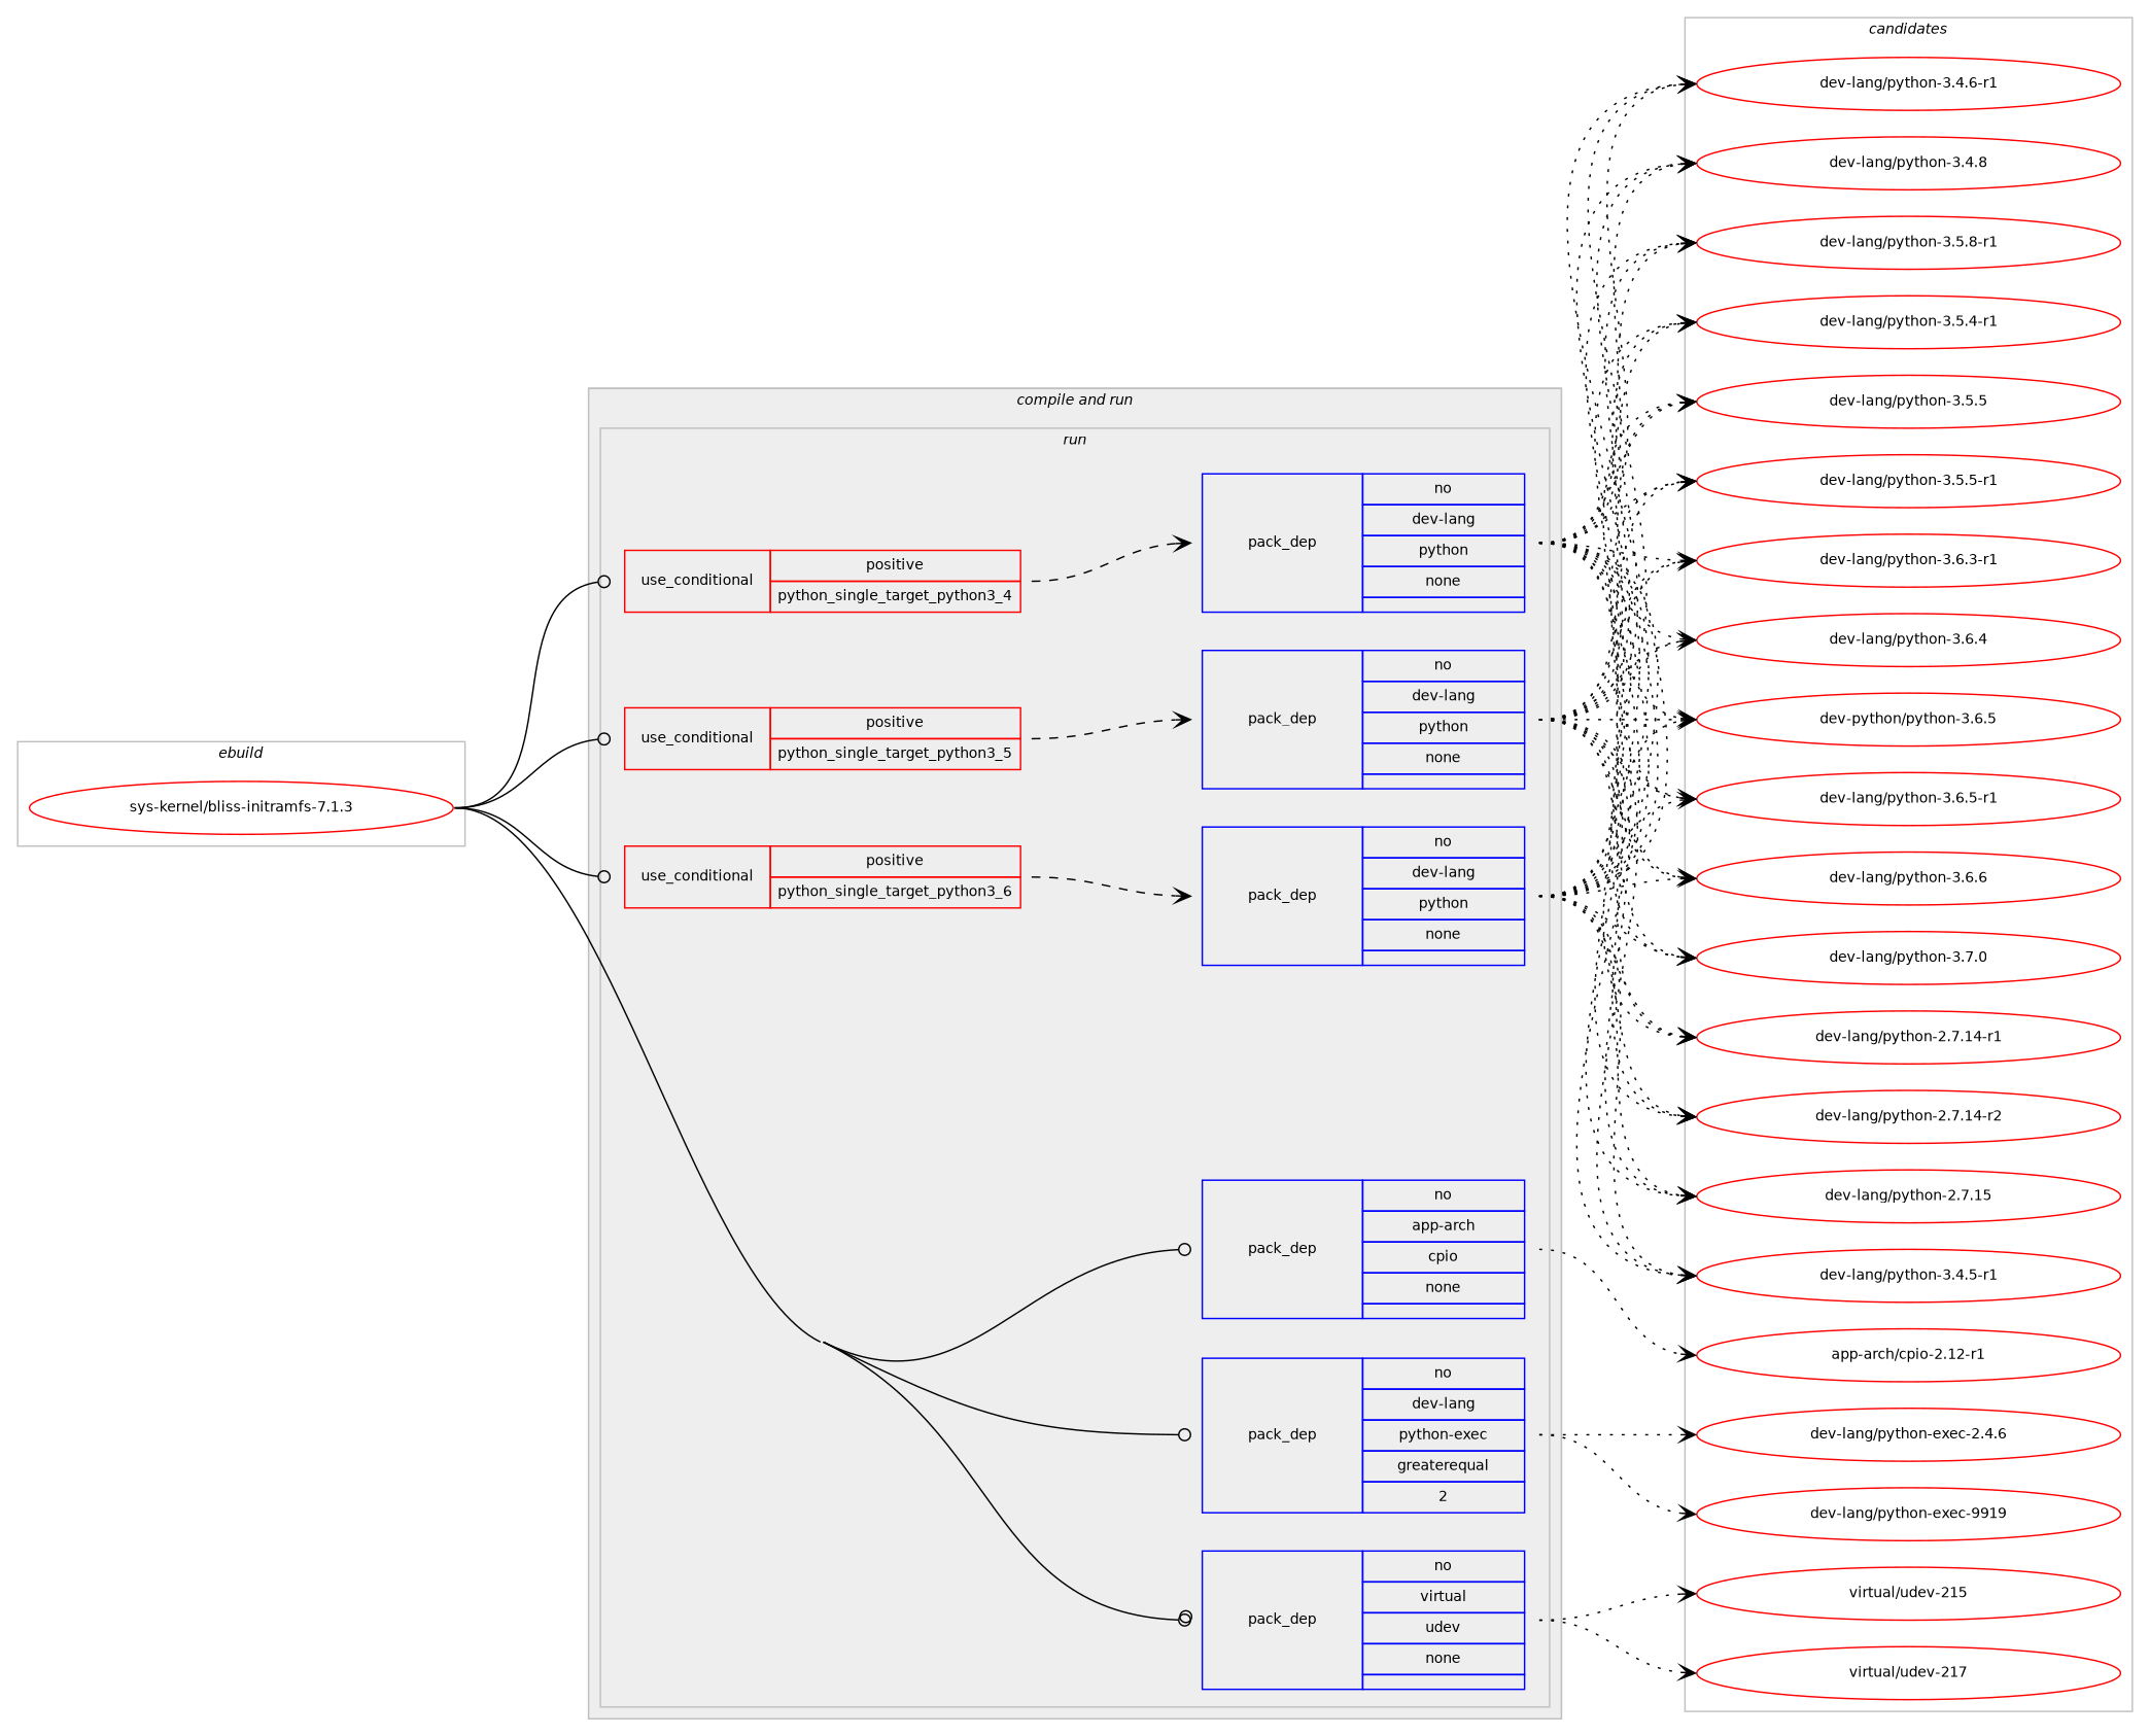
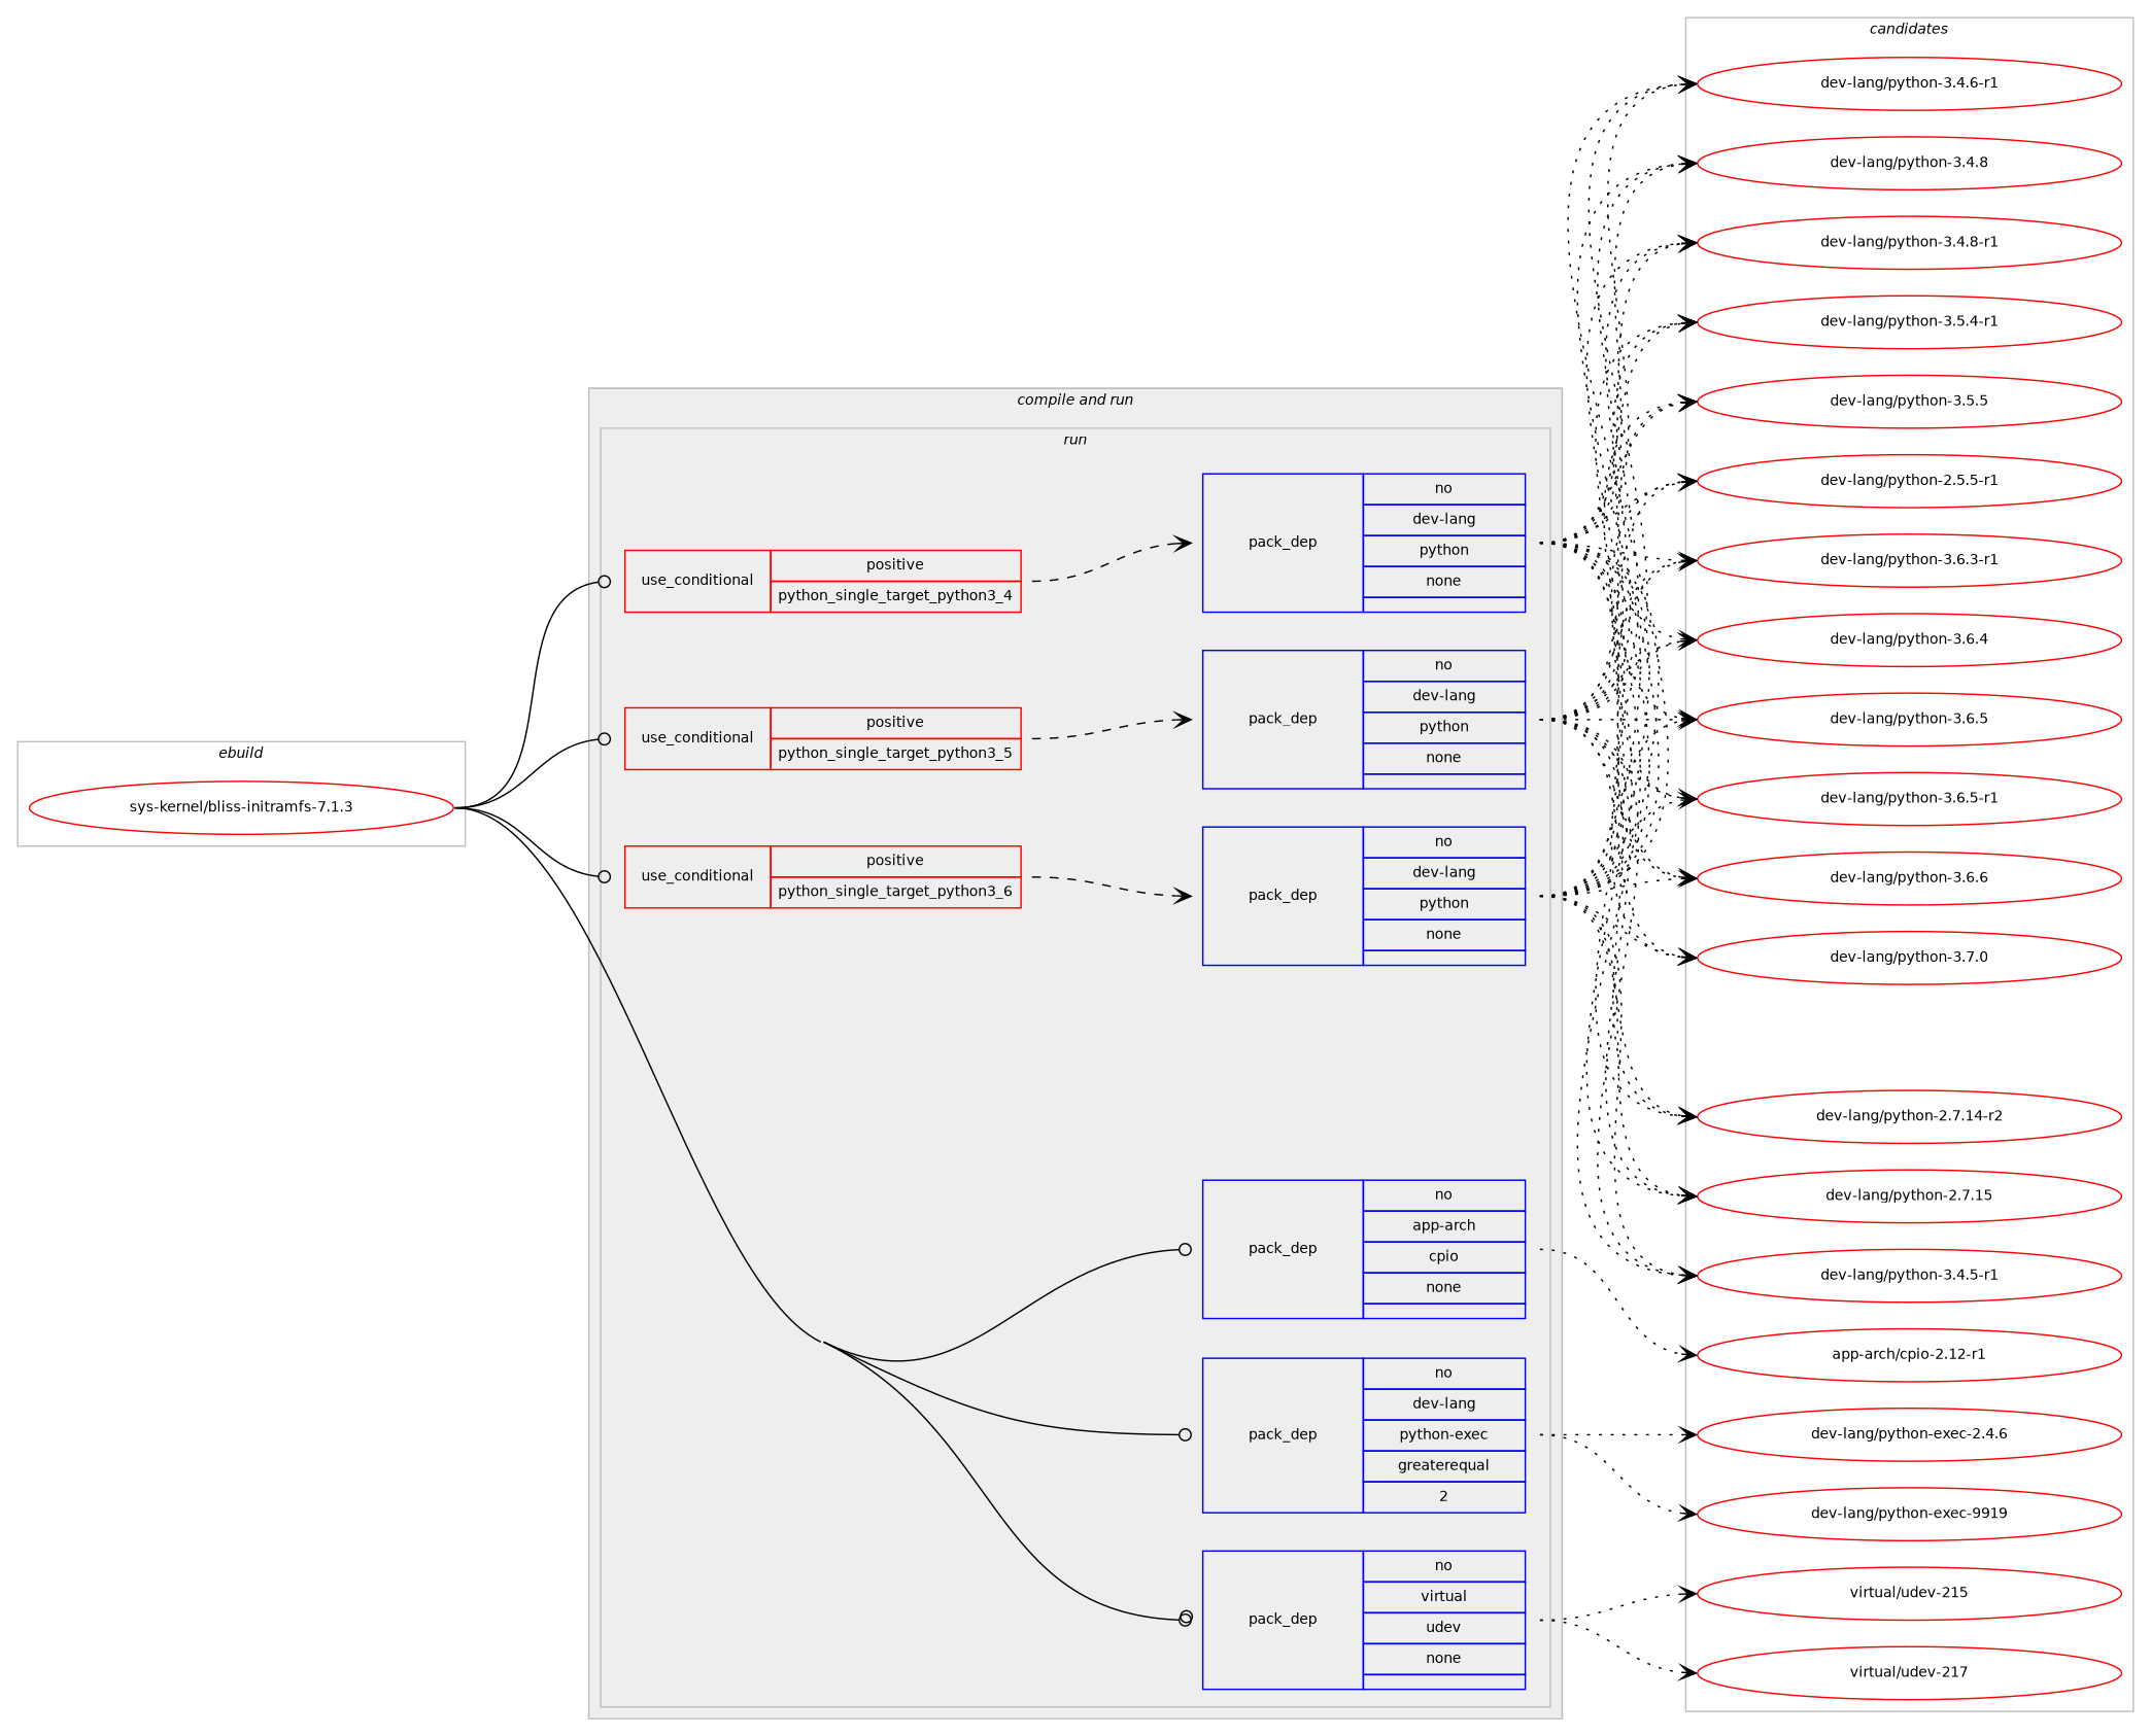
  digraph {
    compound=true
    concentrate=true
    fontname=Helvetica
    fontsize=10
    newrank=true
    rankdir=LR
    ranksep=1.5
    node [color=red fontname=Helvetica fontsize=10]
    edge [arrowhead=vee headport=w style=dotted tailport=e weight=100]
    n1 [label="sys-kernel/bliss-initramfs-7.1.3" width=4]
    n2 [color=blue label=<<TABLE BORDER="0" CELLBORDER="1" CELLSPACING="0" CELLPADDING="4" WIDTH="220"><TR><TD ROWSPAN="6" CELLPADDING="30">pack_dep</TD></TR><TR><TD WIDTH="110">no</TD></TR><TR><TD>dev-lang</TD></TR><TR><TD>python</TD></TR><TR><TD>none</TD></TR><TR><TD></TD></TR></TABLE>> shape=none]
    n3 [label=<<TABLE BORDER="0" CELLBORDER="1" CELLSPACING="0" CELLPADDING="4"><TR><TD ROWSPAN="3" CELLPADDING="10">use_conditional</TD></TR><TR><TD>positive</TD></TR><TR><TD>python_single_target_python3_4</TD></TR></TABLE>> shape=none]
    n4 [color=blue label=<<TABLE BORDER="0" CELLBORDER="1" CELLSPACING="0" CELLPADDING="4" WIDTH="220"><TR><TD ROWSPAN="6" CELLPADDING="30">pack_dep</TD></TR><TR><TD WIDTH="110">no</TD></TR><TR><TD>dev-lang</TD></TR><TR><TD>python</TD></TR><TR><TD>none</TD></TR><TR><TD></TD></TR></TABLE>> shape=none]
    n5 [label=<<TABLE BORDER="0" CELLBORDER="1" CELLSPACING="0" CELLPADDING="4"><TR><TD ROWSPAN="3" CELLPADDING="10">use_conditional</TD></TR><TR><TD>positive</TD></TR><TR><TD>python_single_target_python3_5</TD></TR></TABLE>> shape=none]
    n6 [color=blue label=<<TABLE BORDER="0" CELLBORDER="1" CELLSPACING="0" CELLPADDING="4" WIDTH="220"><TR><TD ROWSPAN="6" CELLPADDING="30">pack_dep</TD></TR><TR><TD WIDTH="110">no</TD></TR><TR><TD>dev-lang</TD></TR><TR><TD>python</TD></TR><TR><TD>none</TD></TR><TR><TD></TD></TR></TABLE>> shape=none]
    n7 [label=<<TABLE BORDER="0" CELLBORDER="1" CELLSPACING="0" CELLPADDING="4"><TR><TD ROWSPAN="3" CELLPADDING="10">use_conditional</TD></TR><TR><TD>positive</TD></TR><TR><TD>python_single_target_python3_6</TD></TR></TABLE>> shape=none]
    n8 [color=blue label=<<TABLE BORDER="0" CELLBORDER="1" CELLSPACING="0" CELLPADDING="4" WIDTH="220"><TR><TD ROWSPAN="6" CELLPADDING="30">pack_dep</TD></TR><TR><TD WIDTH="110">no</TD></TR><TR><TD>app-arch</TD></TR><TR><TD>cpio</TD></TR><TR><TD>none</TD></TR><TR><TD></TD></TR></TABLE>> shape=none]
    n9 [color=blue label=<<TABLE BORDER="0" CELLBORDER="1" CELLSPACING="0" CELLPADDING="4" WIDTH="220"><TR><TD ROWSPAN="6" CELLPADDING="30">pack_dep</TD></TR><TR><TD WIDTH="110">no</TD></TR><TR><TD>dev-lang</TD></TR><TR><TD>python-exec</TD></TR><TR><TD>greaterequal</TD></TR><TR><TD>2</TD></TR></TABLE>> shape=none]
    n10 [color=blue label=<<TABLE BORDER="0" CELLBORDER="1" CELLSPACING="0" CELLPADDING="4" WIDTH="220"><TR><TD ROWSPAN="6" CELLPADDING="30">pack_dep</TD></TR><TR><TD WIDTH="110">no</TD></TR><TR><TD>virtual</TD></TR><TR><TD>udev</TD></TR><TR><TD>none</TD></TR><TR><TD></TD></TR></TABLE>> shape=none]
-   n11 [label="dev-lang/python-2.7.14-r1" width=4]
    n12 [label="dev-lang/python-2.7.14-r2" width=4]
    n13 [label="dev-lang/python-2.7.15" width=4]
    n14 [label="dev-lang/python-3.4.5-r1" width=4]
    n15 [label="dev-lang/python-3.4.6-r1" width=4]
    n16 [label="dev-lang/python-3.4.8" width=4]
-   n17 [label="dev-lang/python-3.5.8-r1" width=4]
+   n17 [label="dev-lang/python-3.4.8-r1" width=4]
    n18 [label="dev-lang/python-3.5.4-r1" width=4]
    n19 [label="dev-lang/python-3.5.5" width=4]
-   n20 [label="dev-lang/python-3.5.5-r1" width=4]
+   n20 [label="dev-lang/python-2.5.5-r1" width=4]
    n21 [label="dev-lang/python-3.6.3-r1" width=4]
    n22 [label="dev-lang/python-3.6.4" width=4]
-   n23 [label="dev-python/python-3.6.5" width=4]
+   n23 [label="dev-lang/python-3.6.5" width=4]
    n24 [label="dev-lang/python-3.6.5-r1" width=4]
    n25 [label="dev-lang/python-3.6.6" width=4]
    n26 [label="dev-lang/python-3.7.0" width=4]
    n27 [label="app-arch/cpio-2.12-r1" width=4]
    n28 [label="dev-lang/python-exec-2.4.6" width=4]
    n29 [label="dev-lang/python-exec-9919" width=4]
    n30 [label="virtual/udev-215" width=4]
    n31 [label="virtual/udev-217" width=4]
    subgraph cluster_1 {
      color=gray
      label=<<i>ebuild</i>>
      rank=same
      n1
    }
    subgraph cluster_2 {
      color=gray
      label=<<i>dependencies</i>>
      subgraph cluster_3 {
        color=gray
        fillcolor="#eeeeee"
        label=<<i>compile</i>>
        style=filled
      }
      subgraph cluster_4 {
        color=gray
        fillcolor="#eeeeee"
        label=<<i>compile and run</i>>
        style=filled
      }
      subgraph cluster_5 {
        color=gray
        fillcolor="#eeeeee"
        label=<<i>run</i>>
        style=filled
        subgraph sub_6 {
          color=gray
          fillcolor="#eeeeee"
          label=<<i>run</i>>
          style=filled
          n3
          subgraph sub_7 {
            color=gray
            fillcolor="#eeeeee"
            label=<<i>run</i>>
            style=filled
            n2
          }
        }
        subgraph sub_8 {
          color=gray
          fillcolor="#eeeeee"
          label=<<i>run</i>>
          style=filled
          n5
          subgraph sub_9 {
            color=gray
            fillcolor="#eeeeee"
            label=<<i>run</i>>
            style=filled
            n4
          }
        }
        subgraph sub_10 {
          color=gray
          fillcolor="#eeeeee"
          label=<<i>run</i>>
          style=filled
          n7
          subgraph sub_11 {
            color=gray
            fillcolor="#eeeeee"
            label=<<i>run</i>>
            style=filled
            n6
          }
        }
        subgraph sub_12 {
          color=gray
          fillcolor="#eeeeee"
          label=<<i>run</i>>
          style=filled
          n8
        }
        subgraph sub_13 {
          color=gray
          fillcolor="#eeeeee"
          label=<<i>run</i>>
          style=filled
          n9
        }
        subgraph sub_14 {
          color=gray
          fillcolor="#eeeeee"
          label=<<i>run</i>>
          style=filled
          n10
        }
      }
    }
    subgraph cluster_15 {
      color=gray
      label=<<i>candidates</i>>
      rank=same
      subgraph sub_16 {
        color=black
        label=<<i>candidates</i>>
        nodesep=1
        rank=same
-       n11
        n12
        n13
        n14
        n15
        n16
        n17
        n18
        n19
        n20
        n21
        n22
        n23
        n24
        n25
        n26
      }
      subgraph sub_17 {
        color=black
        label=<<i>candidates</i>>
        nodesep=1
        rank=same
-       n11
        n12
        n13
        n14
        n15
        n16
        n17
        n18
        n19
        n20
        n21
        n22
        n23
        n24
        n25
        n26
      }
      subgraph sub_18 {
        color=black
        label=<<i>candidates</i>>
        nodesep=1
        rank=same
-       n11
        n12
        n13
        n14
        n15
        n16
        n17
        n18
        n19
        n20
        n21
        n22
        n23
        n24
        n25
        n26
      }
      subgraph sub_19 {
        color=black
        label=<<i>candidates</i>>
        nodesep=1
        rank=same
        n27
      }
      subgraph sub_20 {
        color=black
        label=<<i>candidates</i>>
        nodesep=1
        rank=same
        n28
        n29
      }
      subgraph sub_21 {
        color=black
        label=<<i>candidates</i>>
        nodesep=1
        rank=same
        n30
        n31
      }
    }
    n1 -> n3 [arrowhead=odot style=solid weight=20]
    n1 -> n5 [arrowhead=odot style=solid weight=20]
    n1 -> n7 [arrowhead=odot style=solid weight=20]
    n1 -> n8 [arrowhead=odot style=solid weight=20]
    n1 -> n9 [arrowhead=odot style=solid weight=20]
    n1 -> n10 [arrowhead=odot style=solid weight=20]
-   n2 -> n11
    n2 -> n12
    n2 -> n13
    n2 -> n14
    n2 -> n15
    n2 -> n16
    n2 -> n17
    n2 -> n18
    n2 -> n19
    n2 -> n20
    n2 -> n21
    n2 -> n22
    n2 -> n23
    n2 -> n24
    n2 -> n25
    n2 -> n26
    n3 -> n2 [style=dashed weight=20]
-   n4 -> n11
    n4 -> n12
    n4 -> n13
    n4 -> n14
    n4 -> n15
    n4 -> n16
    n4 -> n17
    n4 -> n18
    n4 -> n19
    n4 -> n20
    n4 -> n21
    n4 -> n22
    n4 -> n23
    n4 -> n24
    n4 -> n25
    n4 -> n26
    n5 -> n4 [style=dashed weight=20]
-   n6 -> n11
    n6 -> n12
    n6 -> n13
    n6 -> n14
    n6 -> n15
    n6 -> n16
    n6 -> n17
    n6 -> n18
    n6 -> n19
    n6 -> n20
    n6 -> n21
    n6 -> n22
    n6 -> n23
    n6 -> n24
    n6 -> n25
    n6 -> n26
    n7 -> n6 [style=dashed weight=20]
    n8 -> n27
    n9 -> n28
    n9 -> n29
    n10 -> n30
    n10 -> n31
  }
